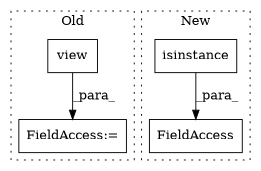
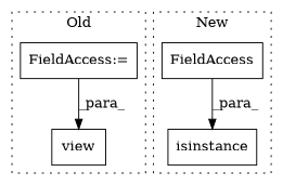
  digraph {
    node [a=32 shape=box]
    n1 [l="5,1" label=view s="13241,13254"]
    n2 [a=7 l=1 label="FieldAccess:=" s=13304]
    n3 [l="11,1" label=isinstance s="13403,13453"]
    n4 [a=22 l=13 label=FieldAccess s=13414]
    subgraph cluster_1 {
      label=Old
      style=dotted
      n1
      n2
    }
    subgraph cluster_2 {
      label=New
      style=dotted
      n3
      n4
    }
-   n1 -> n2 [label=_para_]
-   n3 -> n4 [label=_para_]
+   n2 -> n1 [label=_para_]
+   n4 -> n3 [label=_para_]
  }
